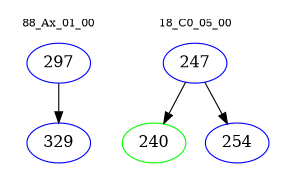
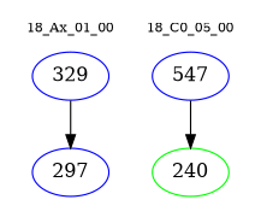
  digraph {
    node [color=blue]
    edge [color=black]
    n1 [label=297]
    n2 [label=329]
-   n3 [label=247]
+   n3 [label=547]
    n4 [color=green label=240]
-   n5 [label=254]
    subgraph cluster_1 {
      color=white
      fontsize=10
-     label="88_Ax_01_00"
+     label="18_Ax_01_00"
      n1
      n2
    }
    subgraph cluster_2 {
      color=white
      fontsize=10
      label="18_C0_05_00"
      n3
      n4
-     n5
    }
-   n1 -> n2
+   n2 -> n1
    n3 -> n4
-   n3 -> n5
  }
